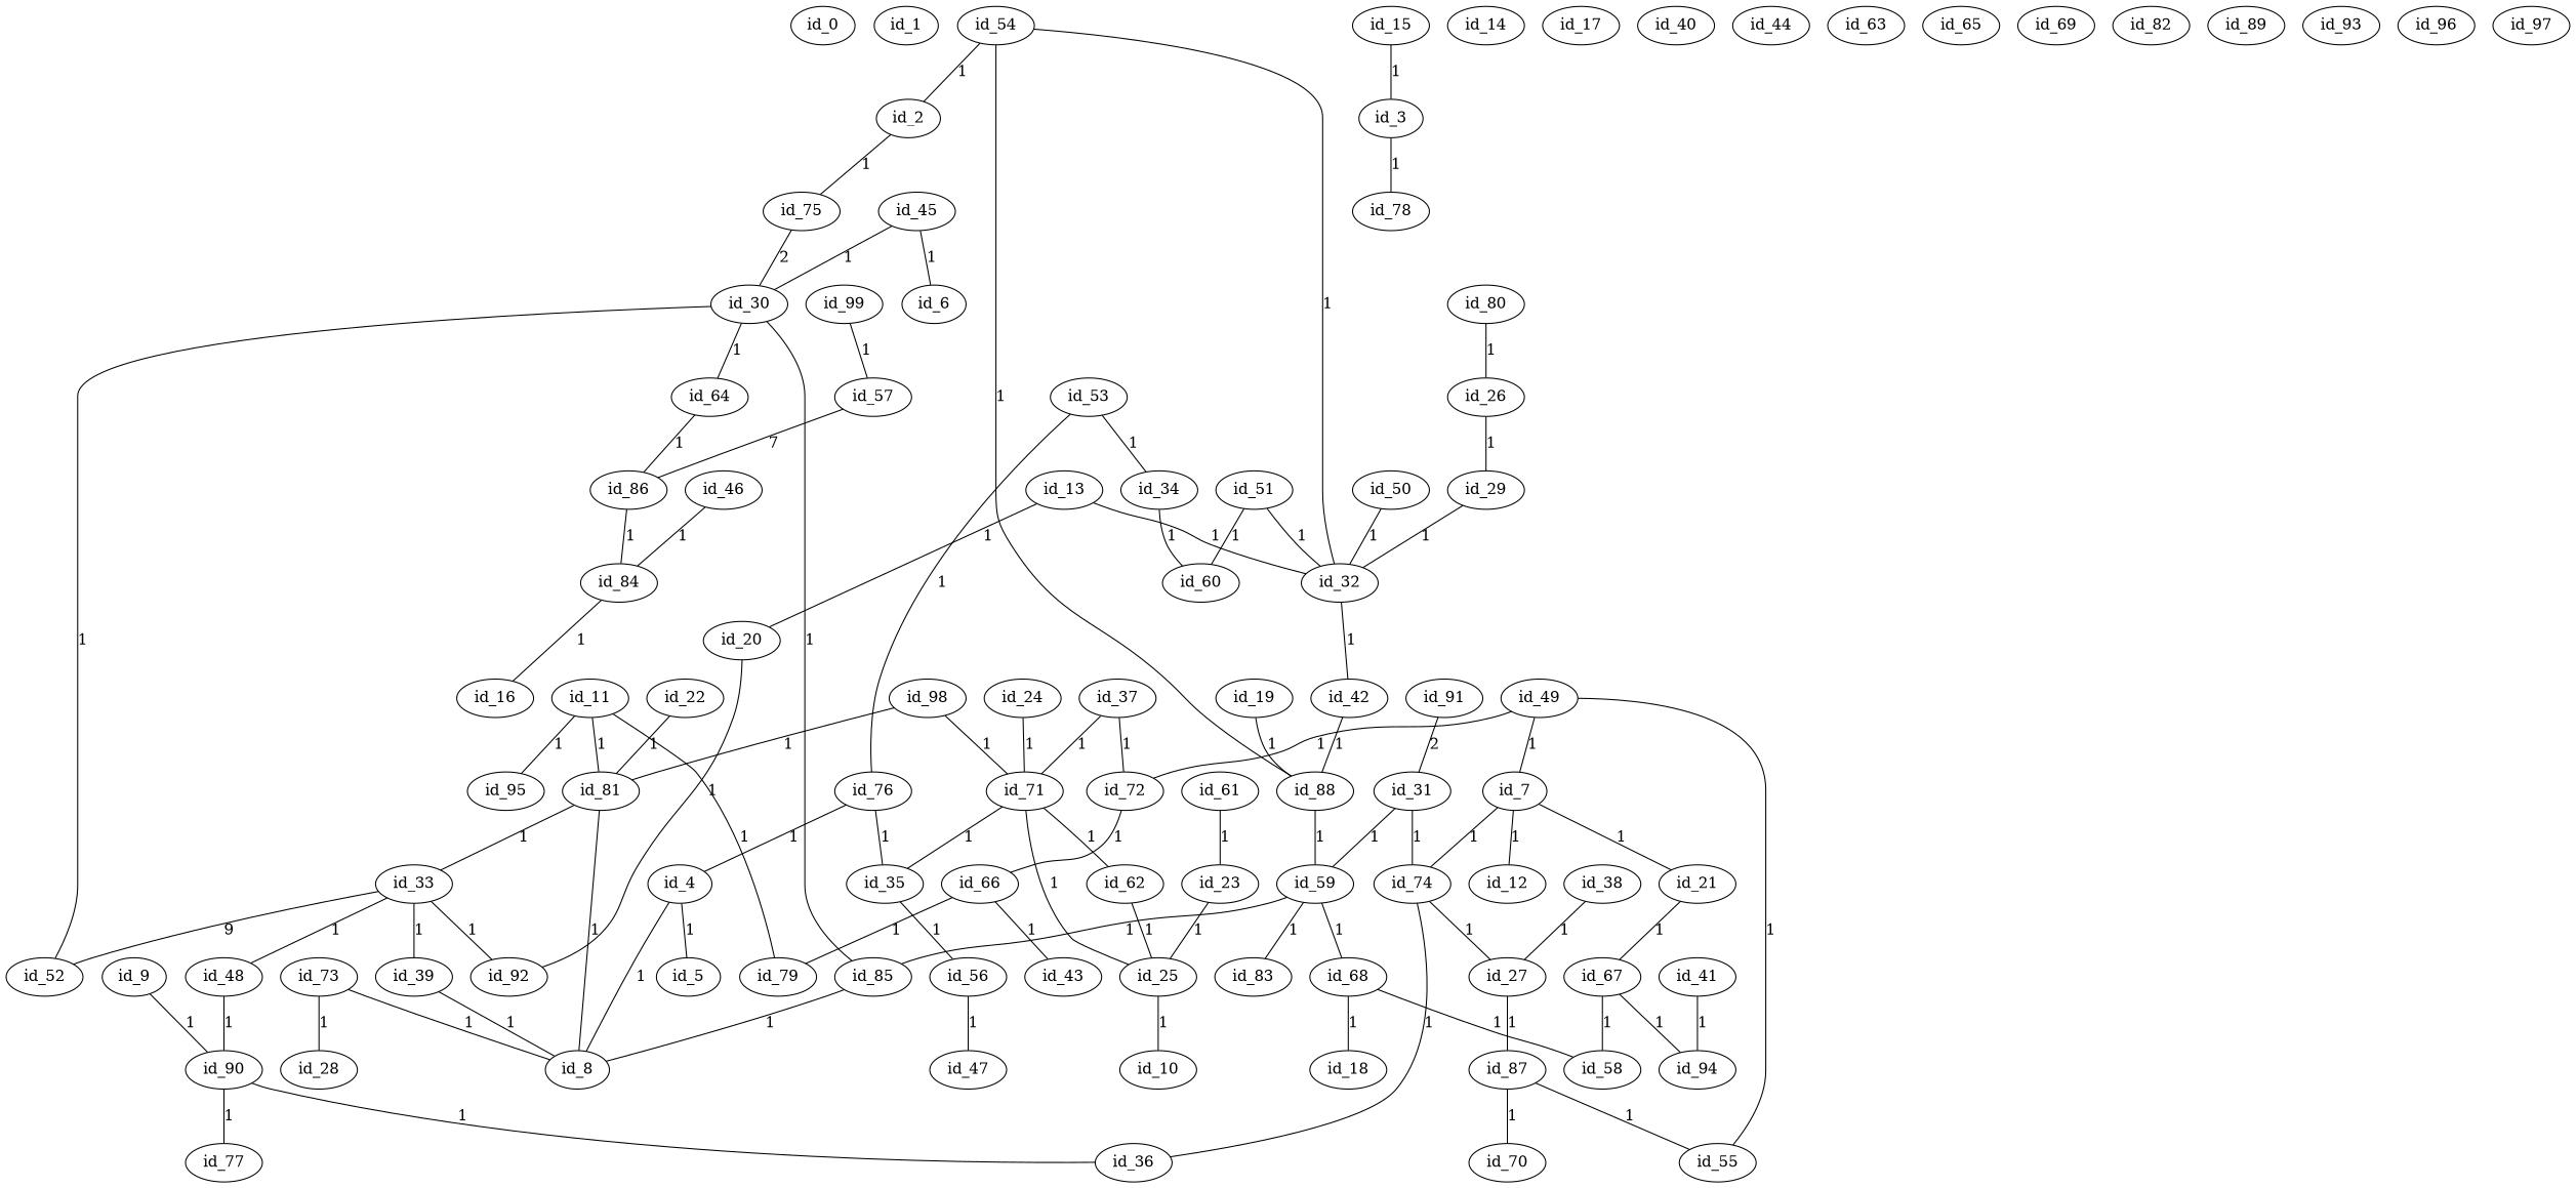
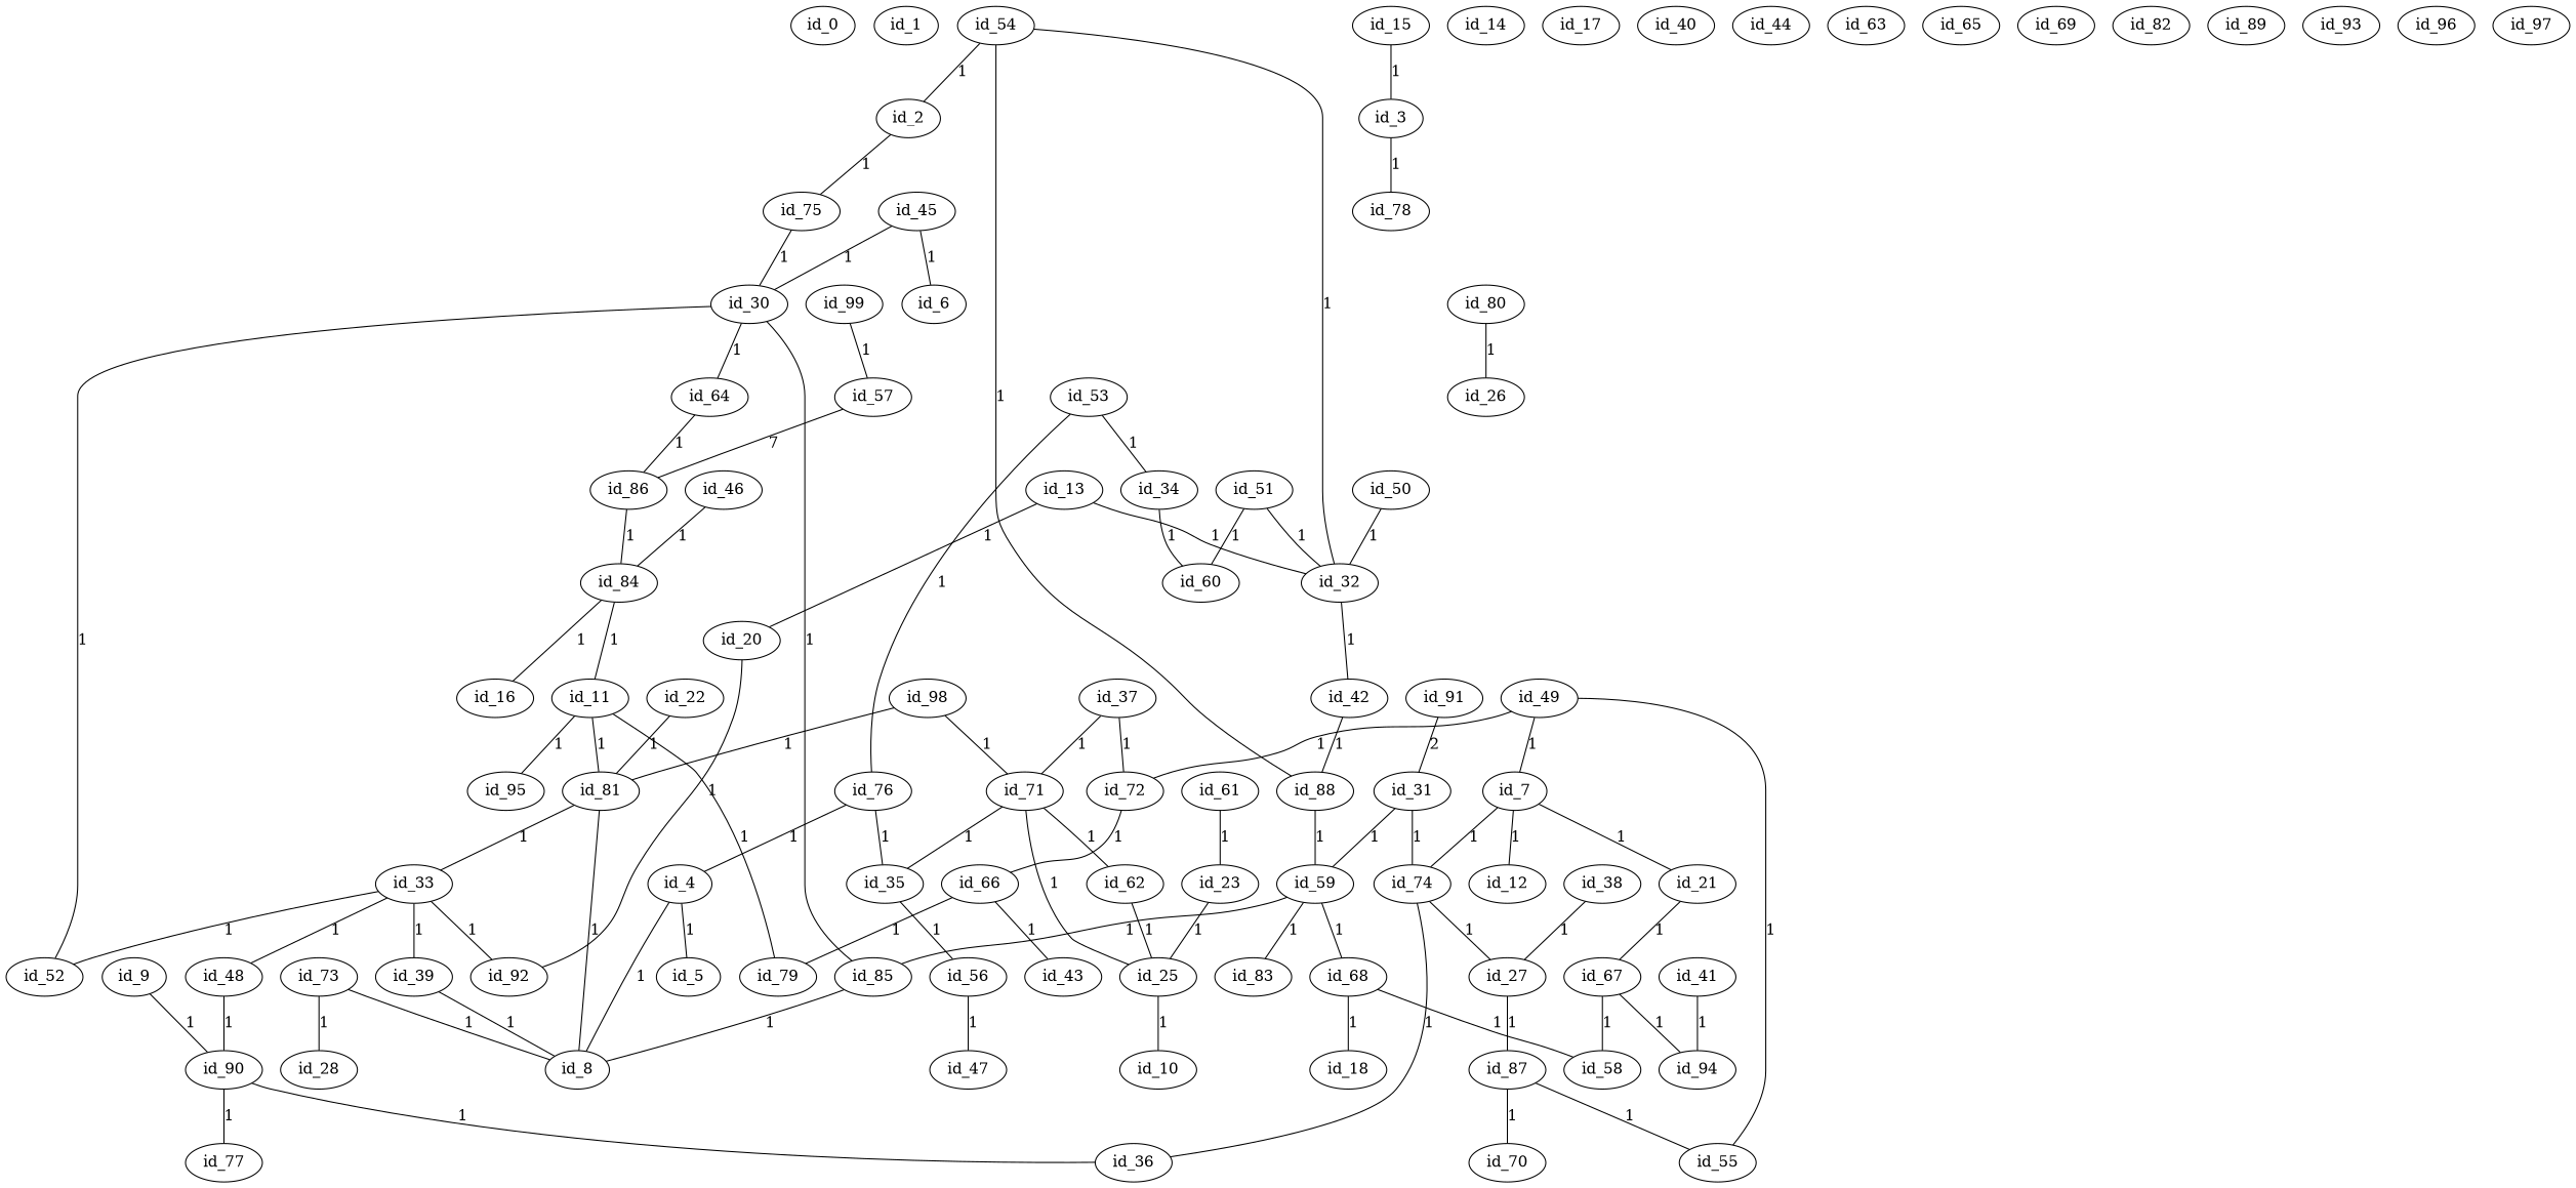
  graph {
    id_0
    id_1
    id_2
    id_75
    id_30
    id_3
    id_78
    id_4
    id_5
    id_8
    id_81
    id_7
    id_12
    id_21
    id_74
    id_67
    id_27
    id_36
    id_33
    id_9
    id_90
    id_77
    id_11
    id_79
    id_95
    id_13
    id_20
    id_32
    id_92
    id_42
    id_14
    id_15
    id_17
-   id_19
    id_88
    id_59
    id_94
    id_58
    id_22
    id_23
    id_25
    id_10
-   id_24
    id_71
    id_35
    id_62
    id_26
-   id_29
    id_87
    id_55
    id_70
    id_64
    id_85
    id_86
    id_84
    id_31
    id_68
    id_83
    id_39
    id_48
    id_52
    id_34
    id_60
    id_56
    id_47
    id_37
    id_72
    id_66
    id_38
    id_40
    id_41
    id_44
    id_45
    id_6
    id_46
    id_16
    id_49
    id_50
    id_51
    id_53
    id_76
    id_54
    id_57
    id_18
    id_61
    id_63
    id_65
    id_43
    id_69
    id_73
    id_28
    id_80
    id_82
    id_89
    id_91
    id_93
    id_96
    id_97
    id_98
    id_99
    id_2 -- id_75 [label=1]
-   id_75 -- id_30 [label=2]
+   id_75 -- id_30 [label=1]
    id_30 -- id_64 [label=1]
    id_30 -- id_85 [label=1]
    id_3 -- id_78 [label=1]
    id_4 -- id_5 [label=1]
    id_4 -- id_8 [label=1]
    id_8 -- id_81 [label=1]
    id_81 -- id_33 [label=1]
    id_7 -- id_12 [label=1]
    id_7 -- id_21 [label=1]
    id_7 -- id_74 [label=1]
    id_21 -- id_67 [label=1]
    id_74 -- id_27 [label=1]
    id_74 -- id_36 [label=1]
    id_67 -- id_94 [label=1]
    id_67 -- id_58 [label=1]
    id_27 -- id_87 [label=1]
    id_33 -- id_92 [label=1]
    id_33 -- id_39 [label=1]
    id_33 -- id_48 [label=1]
-   id_33 -- id_52 [label=9]
+   id_33 -- id_52 [label=1]
    id_9 -- id_90 [label=1]
    id_90 -- id_36 [label=1]
    id_90 -- id_77 [label=1]
    id_11 -- id_81 [label=1]
    id_11 -- id_79 [label=1]
    id_11 -- id_95 [label=1]
    id_13 -- id_20 [label=1]
    id_13 -- id_32 [label=1]
    id_20 -- id_92 [label=1]
    id_32 -- id_42 [label=1]
    id_42 -- id_88 [label=1]
    id_15 -- id_3 [label=1]
-   id_19 -- id_88 [label=1]
    id_88 -- id_59 [label=1]
    id_59 -- id_85 [label=1]
    id_59 -- id_68 [label=1]
    id_59 -- id_83 [label=1]
    id_22 -- id_81 [label=1]
    id_23 -- id_25 [label=1]
    id_25 -- id_10 [label=1]
-   id_24 -- id_71 [label=1]
    id_71 -- id_25 [label=1]
    id_71 -- id_35 [label=1]
    id_71 -- id_62 [label=1]
    id_35 -- id_56 [label=1]
    id_62 -- id_25 [label=1]
-   id_26 -- id_29 [label=1]
-   id_29 -- id_32 [label=1]
    id_87 -- id_55 [label=1]
    id_87 -- id_70 [label=1]
    id_55 -- id_49 [label=1]
    id_64 -- id_86 [label=1]
    id_85 -- id_8 [label=1]
    id_86 -- id_84 [label=1]
+   id_84 -- id_11 [label=1]
    id_84 -- id_16 [label=1]
    id_31 -- id_74 [label=1]
    id_31 -- id_59 [label=1]
    id_68 -- id_58 [label=1]
    id_68 -- id_18 [label=1]
    id_39 -- id_8 [label=1]
    id_48 -- id_90 [label=1]
    id_52 -- id_30 [label=1]
    id_34 -- id_60 [label=1]
    id_56 -- id_47 [label=1]
    id_37 -- id_71 [label=1]
    id_37 -- id_72 [label=1]
    id_72 -- id_66 [label=1]
    id_66 -- id_79 [label=1]
    id_66 -- id_43 [label=1]
    id_38 -- id_27 [label=1]
    id_41 -- id_94 [label=1]
    id_45 -- id_30 [label=1]
    id_45 -- id_6 [label=1]
    id_46 -- id_84 [label=1]
    id_49 -- id_7 [label=1]
    id_49 -- id_72 [label=1]
    id_50 -- id_32 [label=1]
    id_51 -- id_32 [label=1]
    id_51 -- id_60 [label=1]
    id_53 -- id_34 [label=1]
    id_53 -- id_76 [label=1]
    id_76 -- id_4 [label=1]
    id_76 -- id_35 [label=1]
    id_54 -- id_2 [label=1]
    id_54 -- id_32 [label=1]
    id_54 -- id_88 [label=1]
    id_57 -- id_86 [label=7]
    id_61 -- id_23 [label=1]
    id_73 -- id_8 [label=1]
    id_73 -- id_28 [label=1]
    id_80 -- id_26 [label=1]
    id_91 -- id_31 [label=2]
    id_98 -- id_81 [label=1]
    id_98 -- id_71 [label=1]
    id_99 -- id_57 [label=1]
  }
